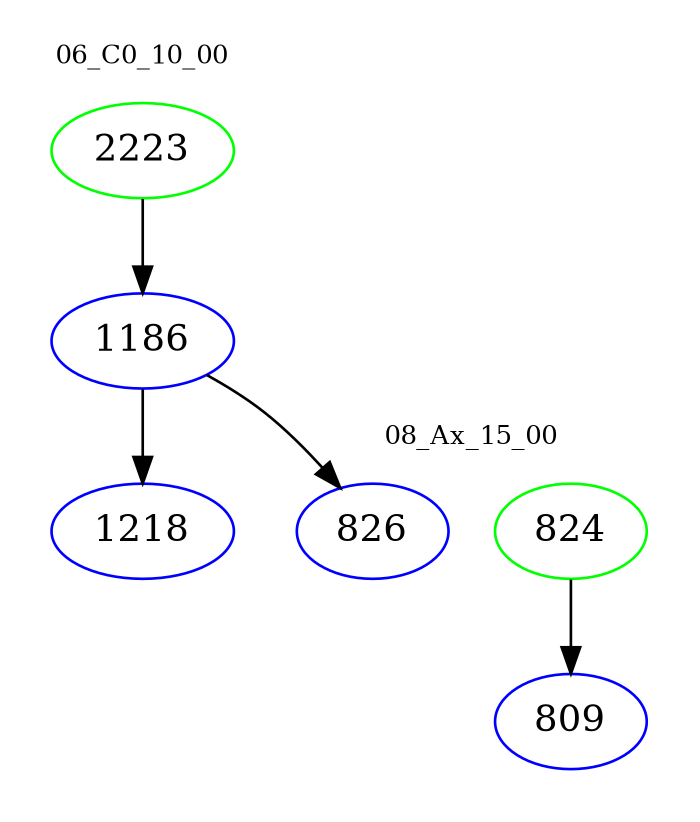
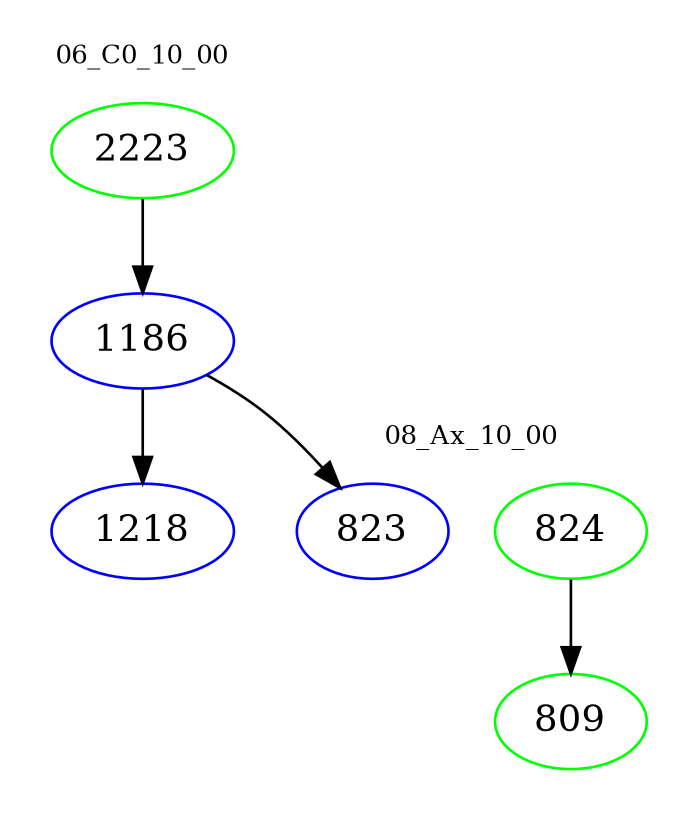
  digraph {
    node [color=blue]
    edge [color=black]
    n1 [color=green label=824]
-   n2 [label=809]
-   n3 [label=826]
+   n2 [color=green label=809]
+   n3 [label=823]
    n4 [color=green label=2223]
    n5 [label=1186]
    n6 [label=1218]
    subgraph cluster_1 {
      color=white
      fontsize=10
-     label="08_Ax_15_00"
+     label="08_Ax_10_00"
      n1
      n2
      n3
    }
    subgraph cluster_2 {
      color=white
      fontsize=10
      label="06_C0_10_00"
      n4
      n5
      n6
    }
    n1 -> n2
    n4 -> n5
    n5 -> n3
    n5 -> n6
  }
